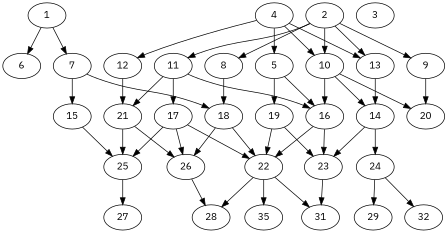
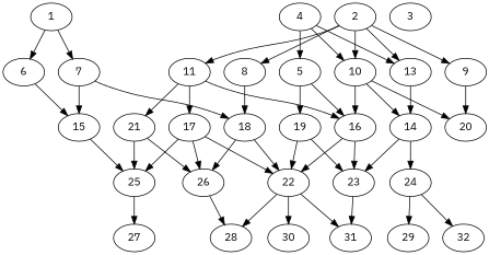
  digraph {
    fontname="IBM Plex Sans"
    node [alpha=0.04 fontname="IBM Plex Sans"]
    edge [fontname="IBM Plex Sans"]
    1 [alpha=0.07 expect_size=268130651031520411648]
    6 [expect_size=109534765216679591936]
    7 [alpha=0.07 expect_size=139326533241949168]
    15 [alpha=0.03 expect_size=3610106881843122]
    18 [alpha=0.08 expect_size=42439759083767928]
    25 [expect_size=15334951254252612]
    22 [alpha=0.02 expect_size=47011153016332584]
    26 [expect_size=45608199270309036032]
    2 [alpha=0.20 expect_size=436972280288262144]
    8 [alpha=0.07 expect_size=20474448346613809152]
    9 [alpha=0.03 expect_size=1200262139926992]
    10 [alpha=0.11 expect_size=4471831901923445]
    11 [alpha=0.11 expect_size=190577731516372]
    13 [alpha=0.14 expect_size=3163528986601383]
    20 [alpha=0.14 expect_size=4809403329380766]
    16 [expect_size=203913244905943597056]
    14 [expect_size=124151087053525745664]
    17 [alpha=0.05 expect_size=154397965792679]
    21 [alpha=0.17 expect_size=5604927791095460]
    23 [alpha=0.08 expect_size=171448805491876352]
    24 [alpha=0.08 expect_size=68244567243430016]
    3 [alpha=0.17 expect_size=29809418287710208000]
    4 [alpha=0.20 expect_size=587850513632803]
    5 [alpha=0.02 expect_size=204843839114784538624]
-   12 [alpha=0.02 expect_size=5036161092129128448]
    19 [alpha=0.18 expect_size=103079307235880337408]
    31 [alpha=0.19 expect_size=96113153667468623872]
    28 [alpha=0.03 expect_size=517774559689048064]
-   30 [alpha=0.05 expect_size=116022108714709286912 label=35]
+   30 [alpha=0.05 expect_size=116022108714709286912]
    27 [alpha=0.06 expect_size=4663670628113449]
    29 [alpha=0.12 expect_size=707398675249910]
    32 [alpha=0.13 expect_size=126840187818675798016]
    1 -> 6
    1 -> 7
+   6 -> 15
    7 -> 15
    7 -> 18
    15 -> 25
    18 -> 22
    18 -> 26
    25 -> 27
    22 -> 31
    22 -> 28
    22 -> 30
    26 -> 28
    2 -> 8
    2 -> 9
    2 -> 10
    2 -> 11
    2 -> 13
    8 -> 18
    9 -> 20
    10 -> 20
    10 -> 16
    10 -> 14
    11 -> 16
    11 -> 17
    11 -> 21
    13 -> 14
    16 -> 22
    16 -> 23
    14 -> 23
    14 -> 24
    17 -> 25
    17 -> 22
    17 -> 26
    21 -> 25
    21 -> 26
    23 -> 31
    24 -> 29
    24 -> 32
    4 -> 10
    4 -> 13
    4 -> 5
-   4 -> 12
    5 -> 16
    5 -> 19
-   12 -> 21
    19 -> 22
    19 -> 23
  }
